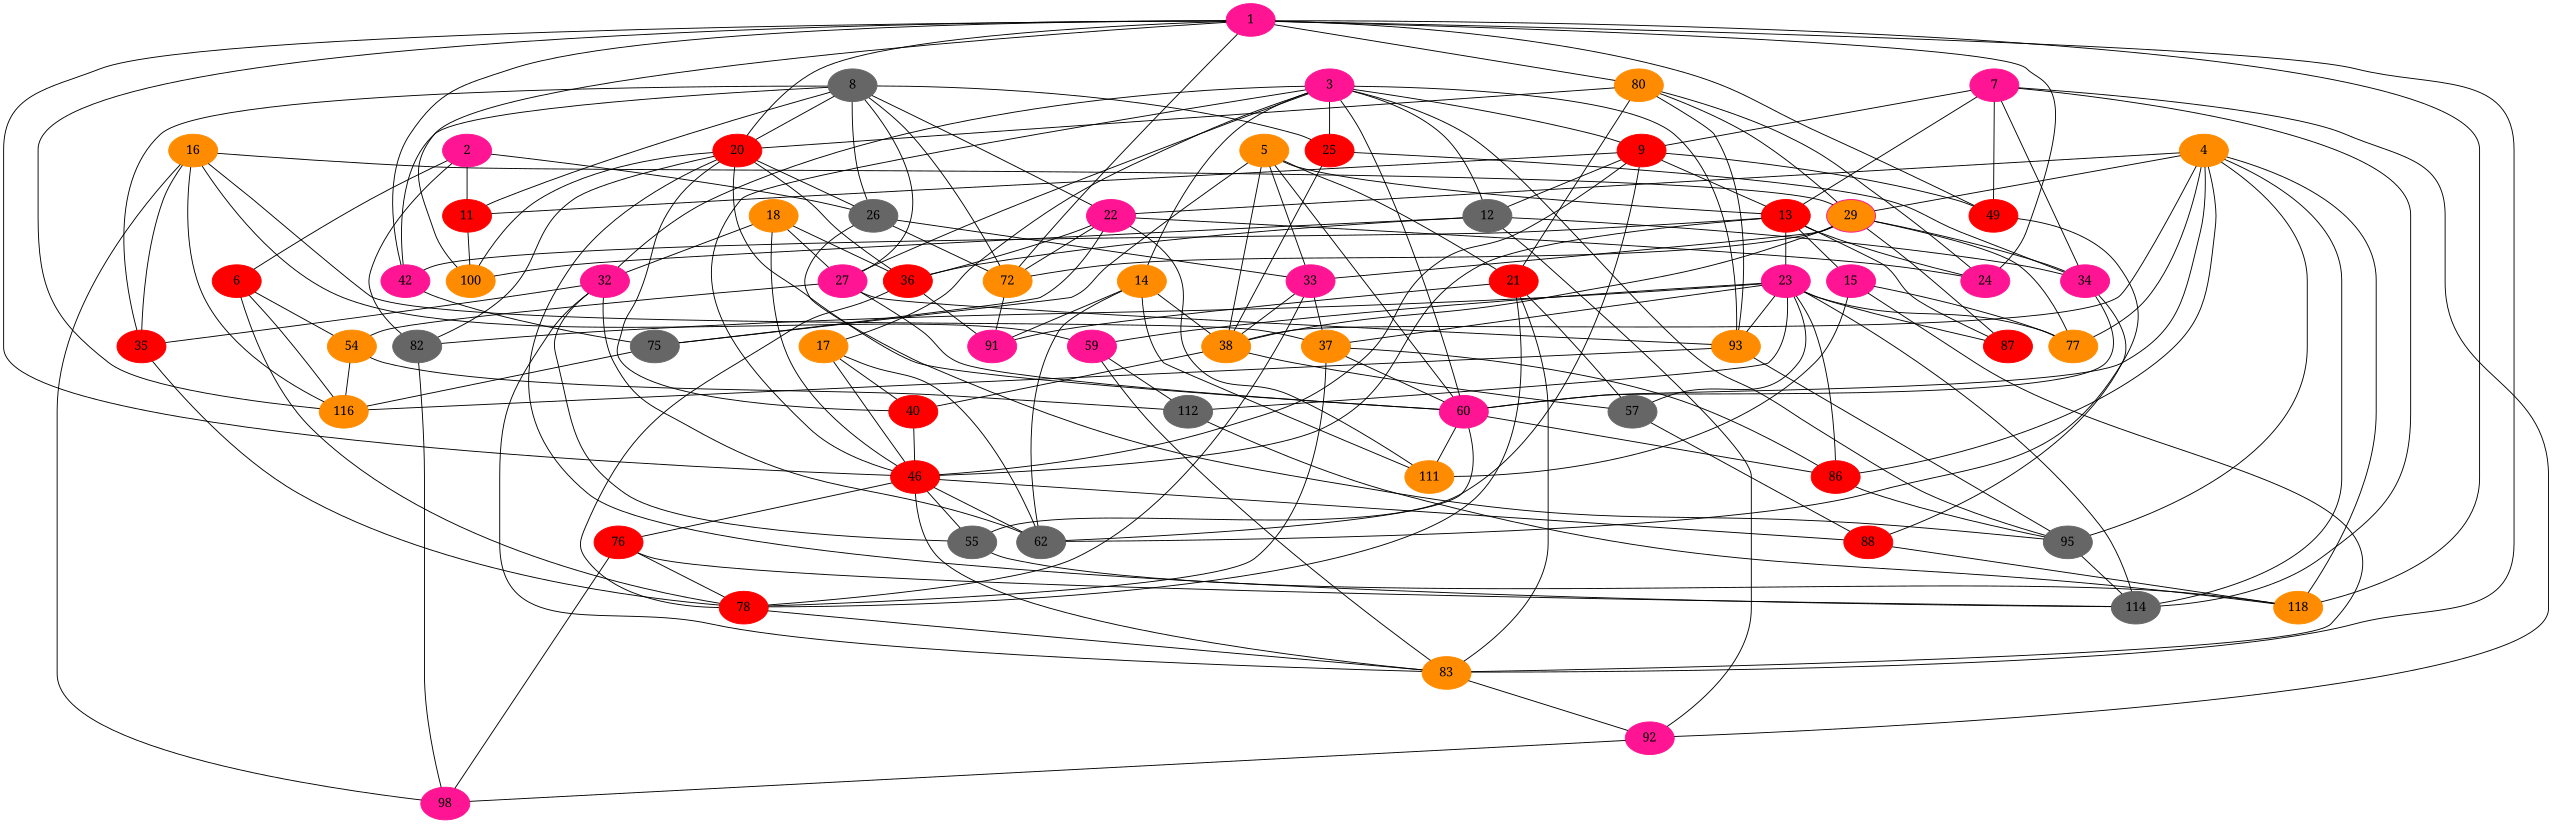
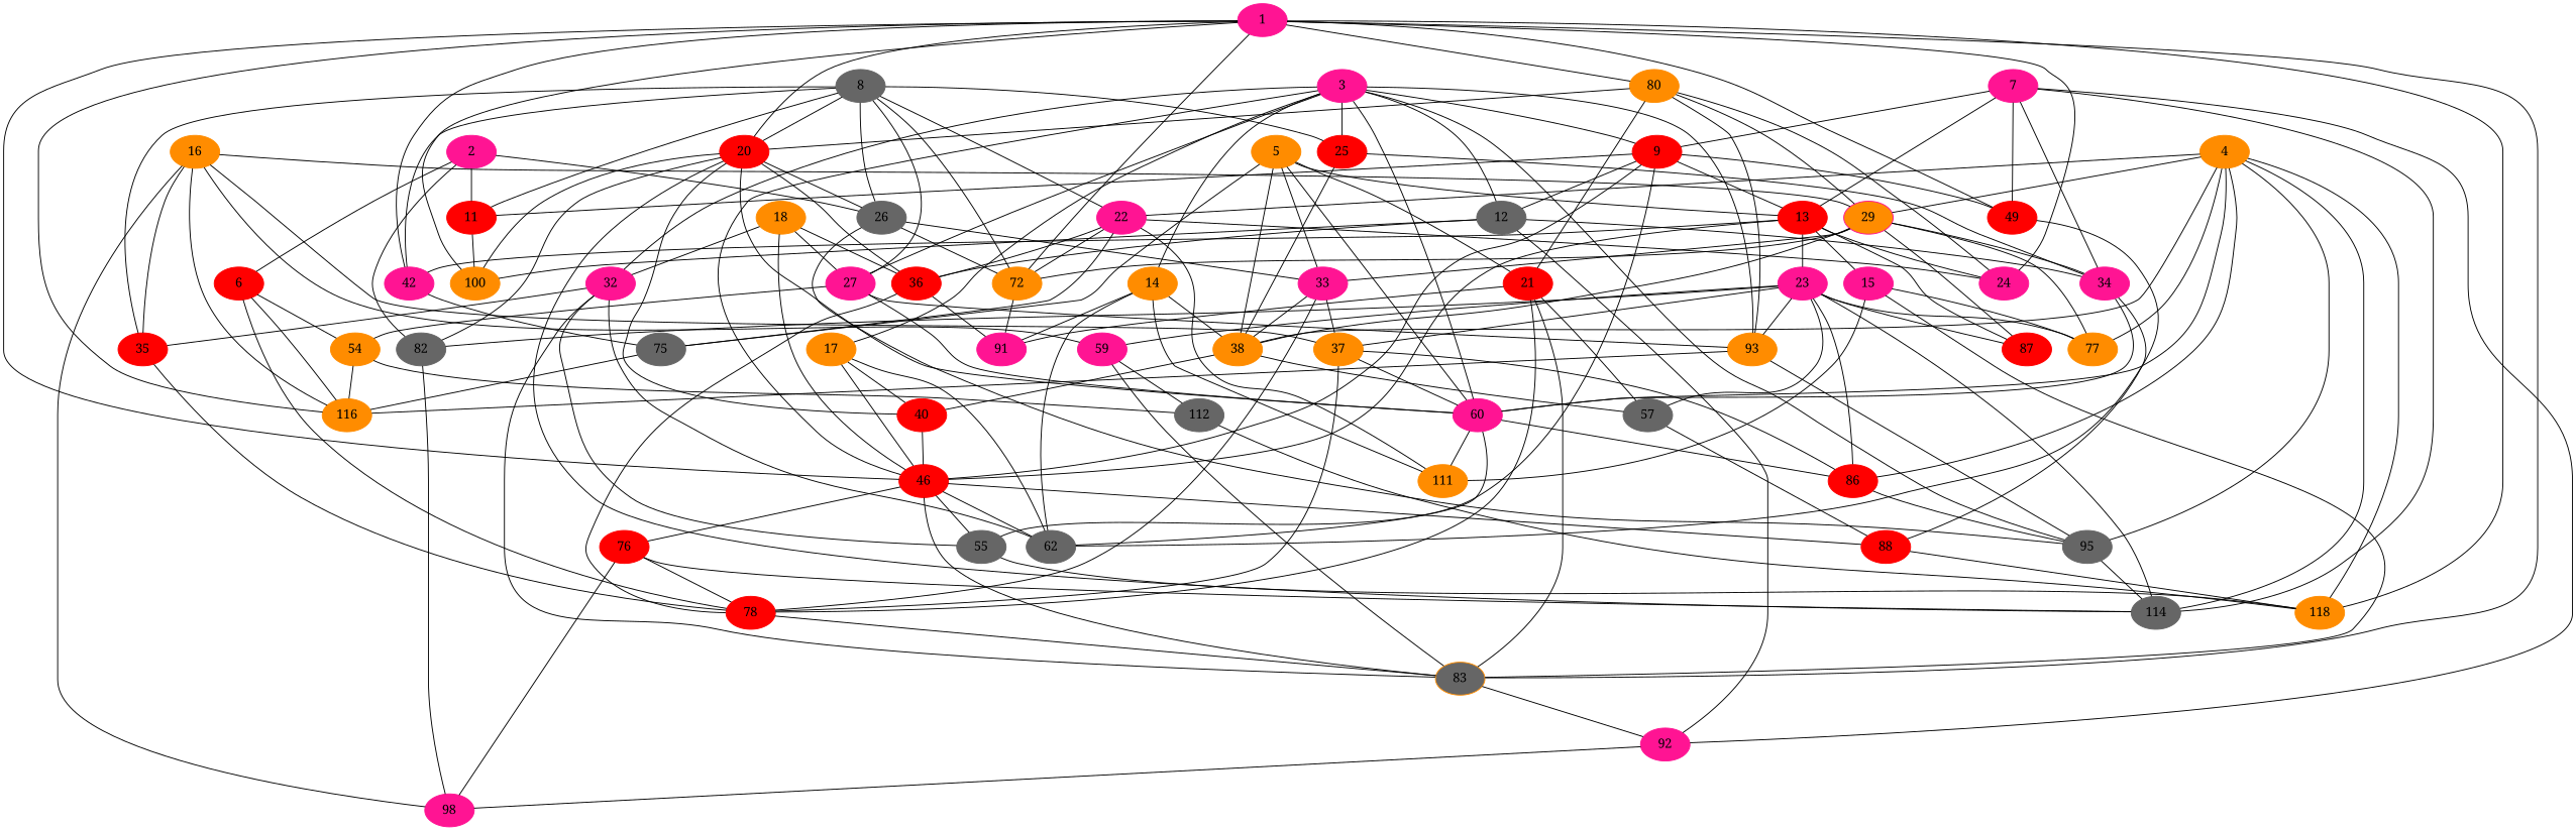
  graph {
    fontname="Noto Serif"
    node [color=deeppink fontname="Noto Serif" style=filled]
    edge [fontname="Noto Serif"]
    1 [super="+102+52"]
    n2 [color=darkorange label=80 super="+101"]
    20 [color=red super="+69+31"]
    24
    42
    46 [color=red super="+50+61"]
    49 [color=red]
    72 [color=darkorange super="+117"]
-   83 [color=darkorange super="+127+109"]
+   83 [color=darkorange super="+127+109" fillcolor=gray40]
    100 [color=darkorange]
    116 [color=darkorange super="+128"]
    118 [color=darkorange super="+126"]
    93 [color=darkorange super="+94"]
    29 [fillcolor=darkorange super="+64+56"]
    21 [color=red super="+53"]
    26 [color=gray40 super="+41"]
    82 [color=gray40]
    60 [super="+113+71+84"]
    114 [color=gray40 super="+122"]
    36 [color=red super="+73"]
    40 [color=red]
    75 [color=gray40]
    55 [color=gray40]
    62 [color=gray40 super="+103"]
    88 [color=red]
    76 [color=red]
    n27 [label=91]
    92
    6 [color=red]
    2
    11 [color=red]
    54 [color=darkorange]
    78 [color=red super="+91"]
    95 [color=gray40 super="+130"]
    33 [super="+65"]
    98
    3 [super="+44+104+58"]
    9 [color=red super="+124+19"]
    12 [color=gray40 super="+79"]
    14 [color=darkorange]
    17 [color=darkorange]
    25 [color=red]
    27 [super="+43"]
    32 [super="+67"]
    13 [color=red super="+106+63"]
    34 [super="+51"]
    38 [color=darkorange super="+47+39"]
    111 [color=darkorange]
    35 [color=red]
    57 [color=gray40]
    86 [color=red super="+120"]
    4 [color=darkorange super="+45+90"]
    22 [super="+74+115"]
    77 [color=darkorange]
    87 [color=red]
    5 [color=darkorange super="+70"]
    15
    23 [super="+30+110+68"]
    37 [color=darkorange super="+123"]
    112 [color=gray40]
    7 [super="+85"]
    8 [color=gray40 super="+97+28"]
    59
    16 [color=darkorange super="+89"]
    18 [color=darkorange]
    1 -- n2
    1 -- 20
    1 -- 24
    1 -- 42
    1 -- 46
    1 -- 49
    1 -- 72
    1 -- 83
    1 -- 100
    1 -- 116
    1 -- 118 [weight=2]
    n2 -- 20
    n2 -- 24
    n2 -- 93
    n2 -- 29
    n2 -- 21
    20 -- 100
    20 -- 26
    20 -- 82
    20 -- 60
    20 -- 114
    20 -- 36
    20 -- 40
    42 -- 75
    46 -- 83
    46 -- 55
    46 -- 62
    46 -- 88
    46 -- 76
    49 -- 62
    72 -- n27
    83 -- 92
    93 -- 116
    93 -- 95
    29 -- 72
    29 -- 33
    29 -- 34
    29 -- 38
    29 -- 77
    29 -- 87
    21 -- 83
    21 -- n27
    21 -- 78
    21 -- 57
    26 -- 72
    26 -- 95
    26 -- 33
    82 -- 98
    60 -- 62
    60 -- 111
    60 -- 86
    36 -- n27
    36 -- 78
    40 -- 46
    75 -- 116
    55 -- 118
    88 -- 118
    76 -- 114
    76 -- 78
    76 -- 98
    92 -- 98
    6 -- 116
    6 -- 54
    6 -- 78
    2 -- 26
    2 -- 82
    2 -- 6
    2 -- 11
    11 -- 100
    54 -- 116
    54 -- 112
    78 -- 83
    95 -- 114
    33 -- 78
    33 -- 38
    33 -- 37
    3 -- 46
    3 -- 93
    3 -- 60
    3 -- 95
    3 -- 9
    3 -- 12
    3 -- 14
    3 -- 17
    3 -- 25
    3 -- 27
    3 -- 32
    9 -- 46
    9 -- 49
    9 -- 55
    9 -- 11
    9 -- 12
    9 -- 13
    12 -- 100
    12 -- 36
    12 -- 92
    12 -- 34
    14 -- 62
    14 -- n27
    14 -- 38
    14 -- 111
    17 -- 46
    17 -- 40
    17 -- 62
    25 -- 34
    25 -- 38
    27 -- 93
    27 -- 60
    27 -- 54
    32 -- 83
    32 -- 55
    32 -- 62
    32 -- 35
    13 -- 24
    13 -- 42
    13 -- 46
    13 -- 87 [weight=2]
    13 -- 15
    13 -- 23
    34 -- 60
    34 -- 88
    38 -- 40
    38 -- 57
    35 -- 78
    57 -- 88
    86 -- 95
    4 -- 118
    4 -- 29 [weight=2]
    4 -- 60
    4 -- 114
    4 -- 95
    4 -- 38
    4 -- 86
    4 -- 22
    4 -- 77
    22 -- 24
    22 -- 72
    22 -- 36
    22 -- 75
    22 -- 111
    5 -- 21
    5 -- 60
    5 -- 75
    5 -- 33
    5 -- 13
    5 -- 38
    15 -- 83
    15 -- 111
    15 -- 77
    23 -- 93
    23 -- 82
    23 -- 114
    23 -- 57
    23 -- 86 [weight=2]
    23 -- 77
    23 -- 87
    23 -- 37
-   23 -- 112
    23 -- 59
    37 -- 60
    37 -- 78
    37 -- 86
    112 -- 118
    7 -- 49
    7 -- 114
    7 -- 92
    7 -- 9
    7 -- 13
    7 -- 34
    8 -- 20
    8 -- 42
    8 -- 72
    8 -- 26
    8 -- 11
    8 -- 25
    8 -- 27
    8 -- 35
    8 -- 22 [weight=2]
    59 -- 83
    59 -- 112
    16 -- 116
    16 -- 29
    16 -- 98
    16 -- 35
    16 -- 37
    16 -- 59
    18 -- 46
    18 -- 36
    18 -- 27
    18 -- 32
  }
